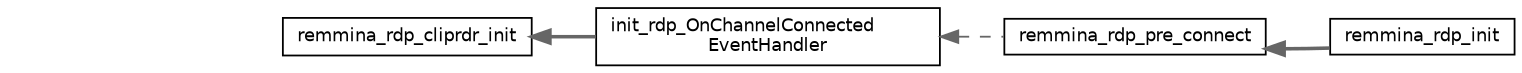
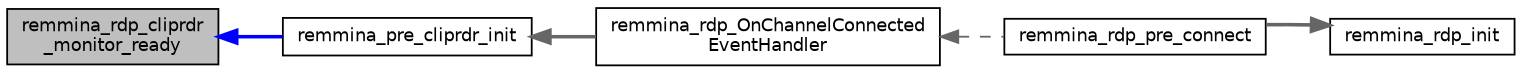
  digraph {
    rankdir=LR
    node [color=black fillcolor=white fontname=Helvetica fontsize=10 shape=record style=filled]
    edge [color=gray40 dir=back fontname=Helvetica fontsize=10 labelfontname=Helvetica labelfontsize=10 style=bold]
-   n2 [height=0.2 label=remmina_rdp_cliprdr_init width=0.4]
-   n3 [height=0.2 label="init_rdp_OnChannelConnected\lEventHandler" width=0.4]
+   n1 [fillcolor=grey75 fontcolor=black height=0.2 label="remmina_rdp_cliprdr\l_monitor_ready" width=0.4]
+   n2 [height=0.2 label=remmina_pre_cliprdr_init width=0.4]
+   n3 [height=0.2 label="remmina_rdp_OnChannelConnected\lEventHandler" width=0.4]
    n4 [height=0.2 label=remmina_rdp_pre_connect width=0.4]
    n5 [height=0.2 label=remmina_rdp_init width=0.4]
+   n1 -> n2 [color=blue]
    n2 -> n3
    n3 -> n4 [style=dashed]
-   n4 -> n5
+   n5 -> n4
  }
